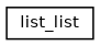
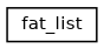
  digraph {
    rankdir=LR
-   n1 [color=black fillcolor=white fontname=Helvetica fontsize=10 height=0.2 label=list_list shape=record style=filled width=0.4]
+   n1 [color=black fillcolor=white fontname=Helvetica fontsize=10 height=0.2 label=fat_list shape=record style=filled width=0.4]
  }
